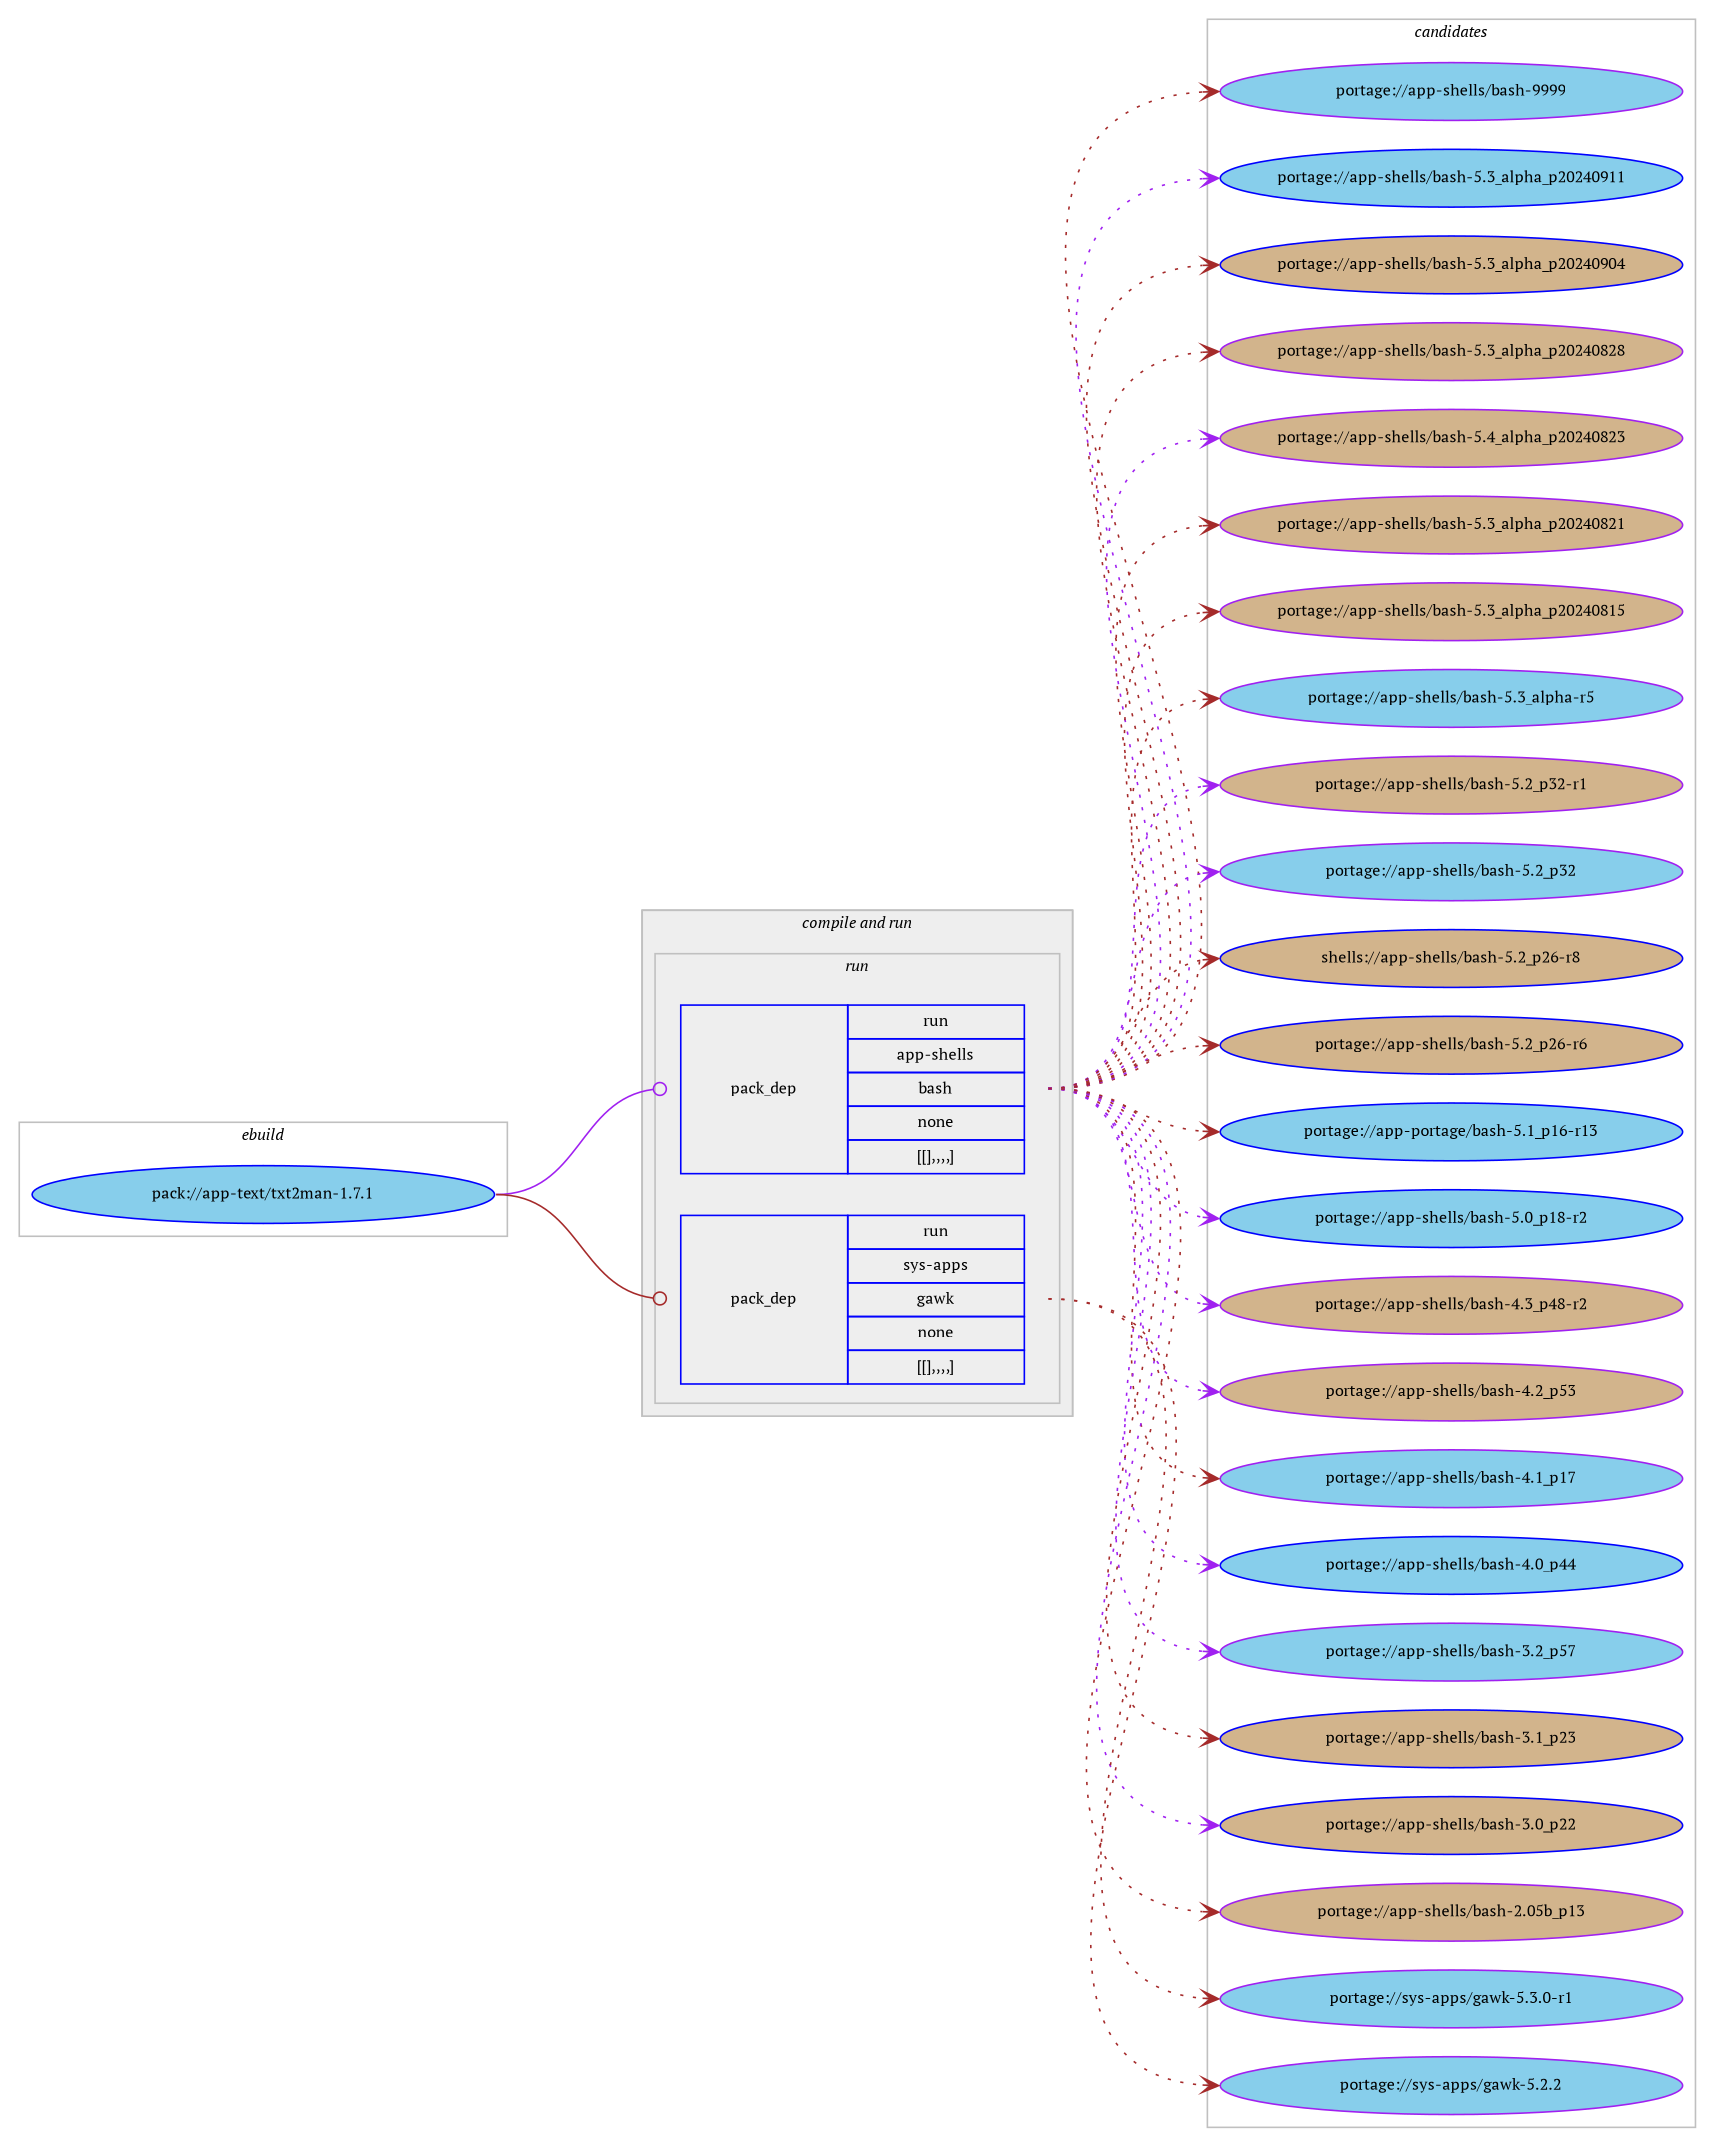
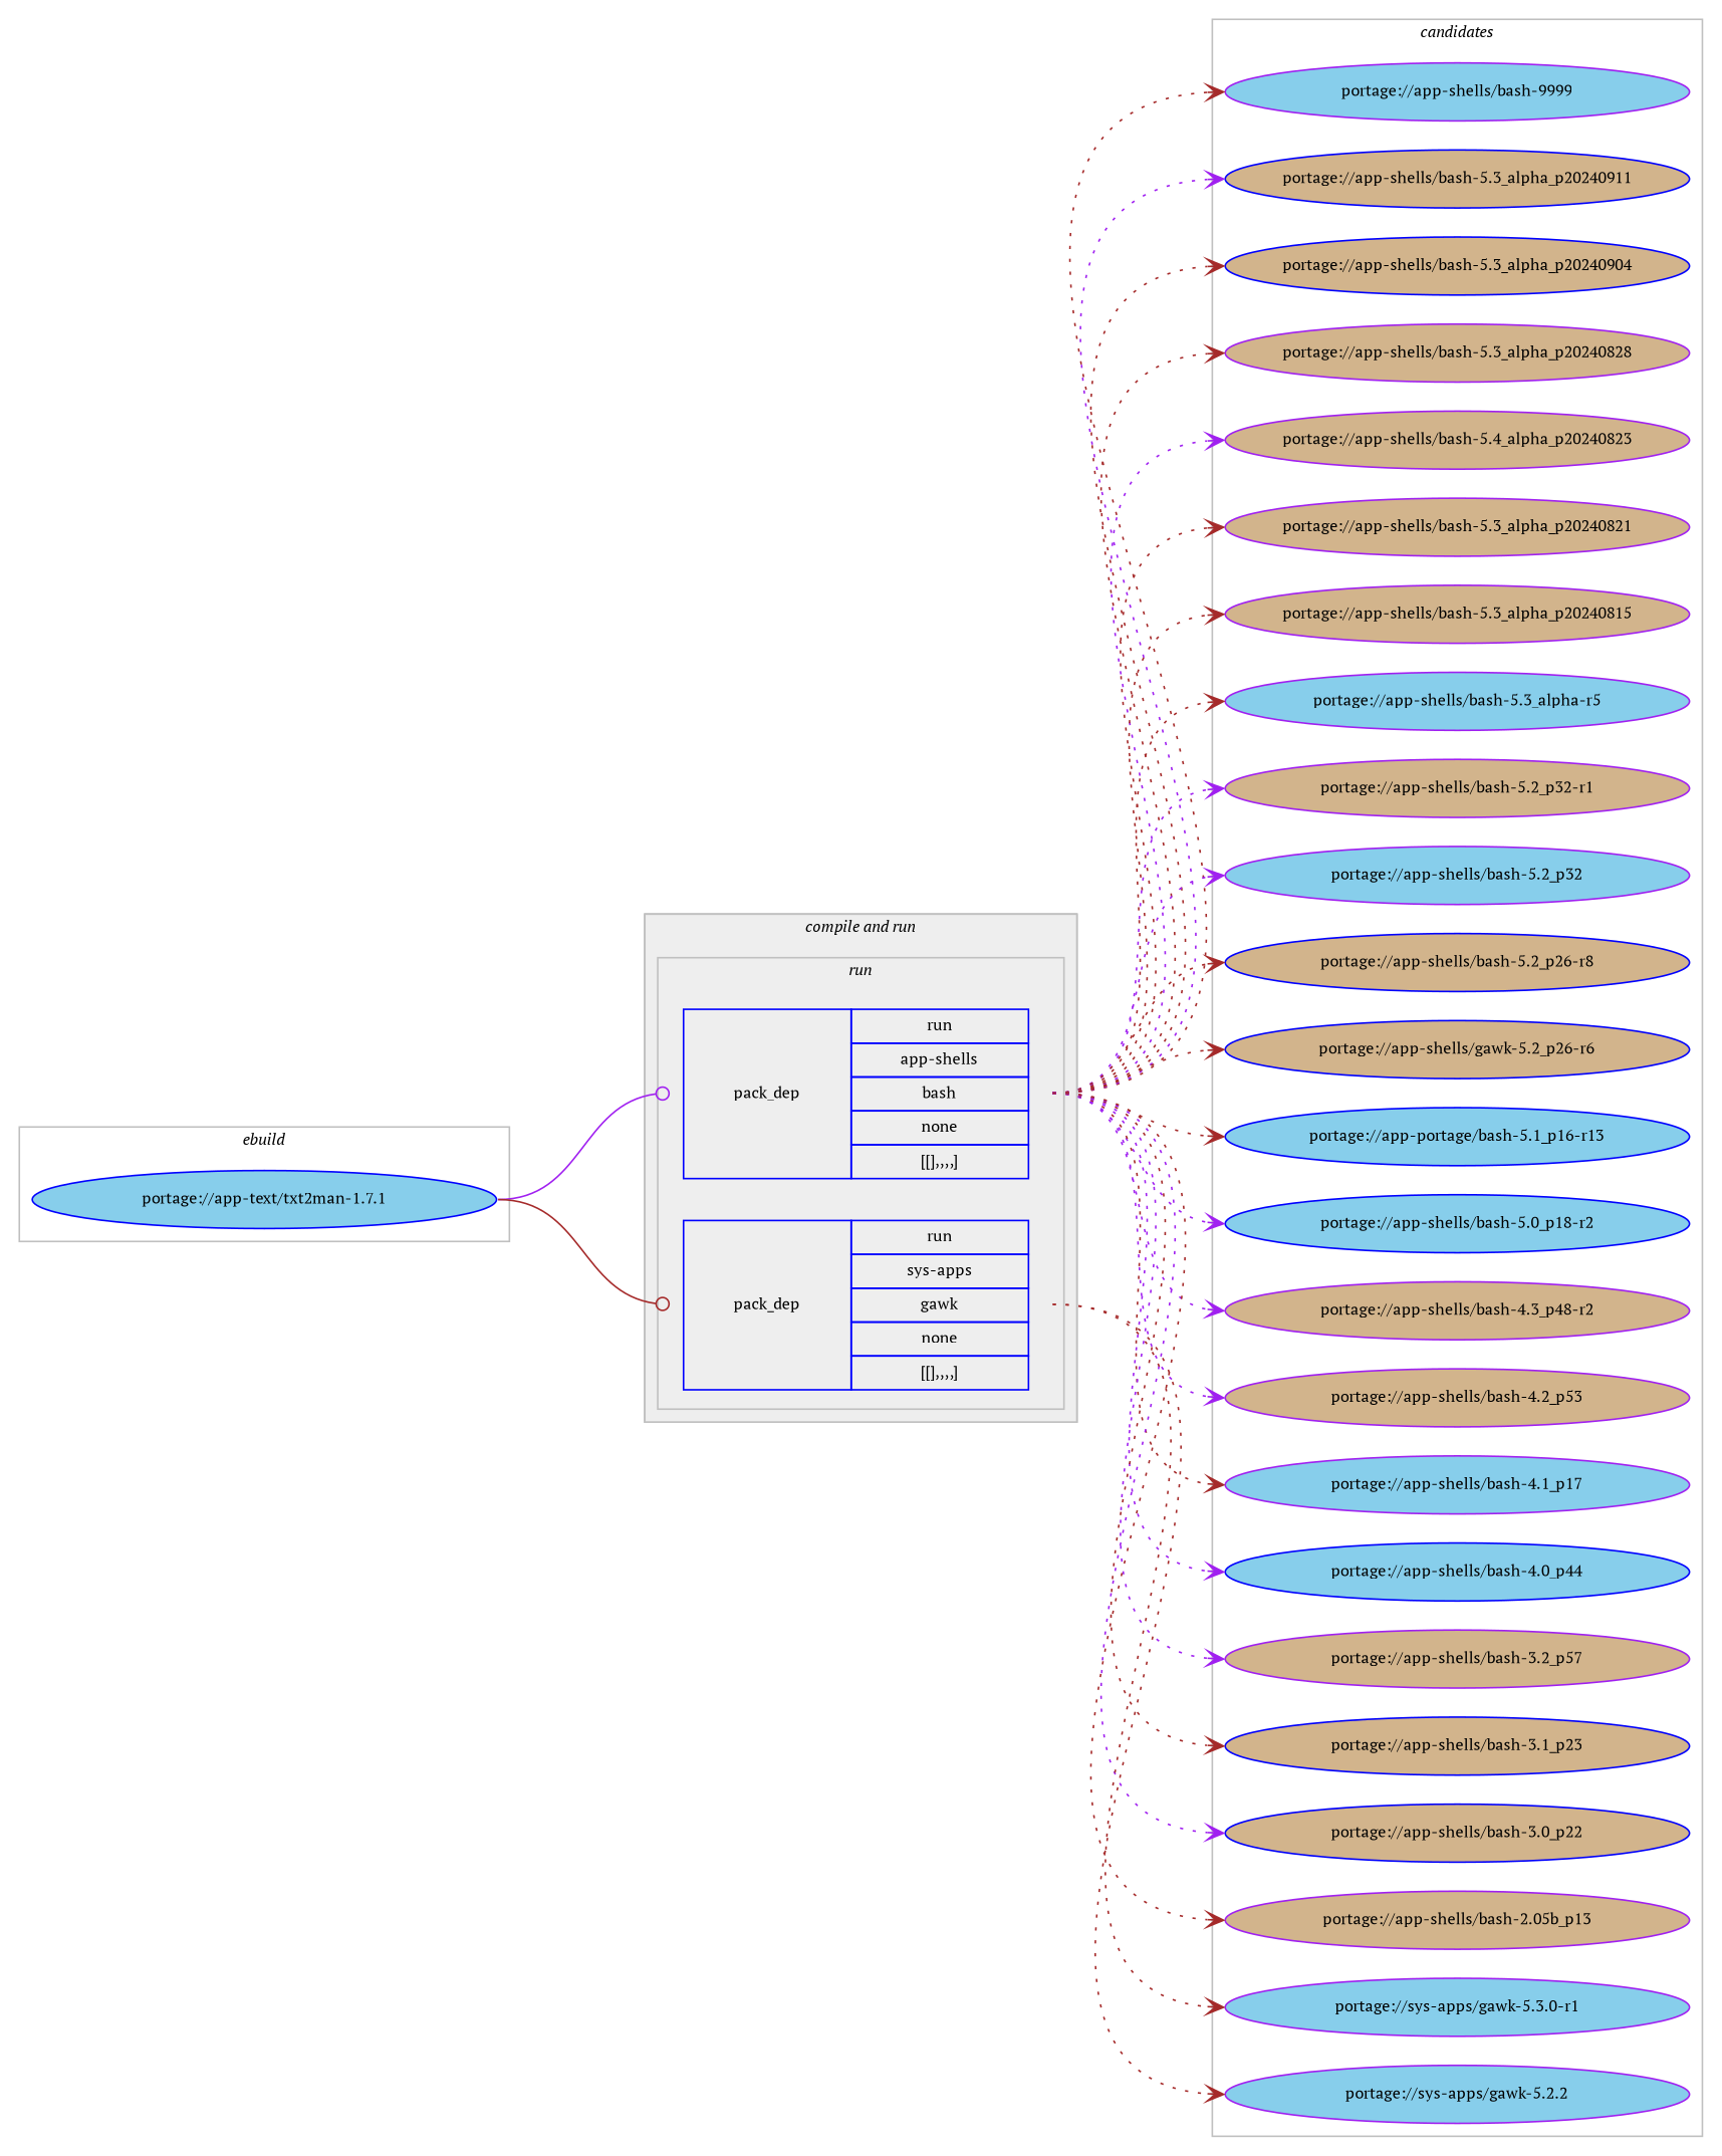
  digraph {
    compound=true
    concentrate=true
    fontname="PT Serif"
    fontsize=10
    newrank=true
    rankdir=LR
    ranksep=1.5
    node [color=purple fillcolor=tan fontname="PT Serif" fontsize=10 style=filled]
    edge [arrowhead=vee color=brown fontname="PT Serif" headport=w style=dotted tailport=e weight=100]
-   n1 [color=blue fillcolor=skyblue label="pack://app-text/txt2man-1.7.1" width=4]
+   n1 [color=blue fillcolor=skyblue label="portage://app-text/txt2man-1.7.1" width=4]
    n2 [color=blue label=<<TABLE BORDER="0" CELLBORDER="1" CELLSPACING="0" CELLPADDING="4" WIDTH="220"><TR><TD ROWSPAN="6" CELLPADDING="30">pack_dep</TD></TR><TR><TD WIDTH="110">run</TD></TR><TR><TD>app-shells</TD></TR><TR><TD>bash</TD></TR><TR><TD>none</TD></TR><TR><TD>[[],,,,]</TD></TR></TABLE>> shape=none fillcolor="" style=""]
    n3 [color=blue label=<<TABLE BORDER="0" CELLBORDER="1" CELLSPACING="0" CELLPADDING="4" WIDTH="220"><TR><TD ROWSPAN="6" CELLPADDING="30">pack_dep</TD></TR><TR><TD WIDTH="110">run</TD></TR><TR><TD>sys-apps</TD></TR><TR><TD>gawk</TD></TR><TR><TD>none</TD></TR><TR><TD>[[],,,,]</TD></TR></TABLE>> shape=none fillcolor="" style=""]
    n4 [fillcolor=skyblue label="portage://app-shells/bash-9999" width=4]
-   n5 [color=blue fillcolor=skyblue label="portage://app-shells/bash-5.3_alpha_p20240911" width=4]
+   n5 [color=blue label="portage://app-shells/bash-5.3_alpha_p20240911" width=4]
    n6 [color=blue label="portage://app-shells/bash-5.3_alpha_p20240904" width=4]
    n7 [label="portage://app-shells/bash-5.3_alpha_p20240828" width=4]
    n8 [label="portage://app-shells/bash-5.4_alpha_p20240823" width=4]
    n9 [label="portage://app-shells/bash-5.3_alpha_p20240821" width=4]
    n10 [label="portage://app-shells/bash-5.3_alpha_p20240815" width=4]
    n11 [fillcolor=skyblue label="portage://app-shells/bash-5.3_alpha-r5" width=4]
    n12 [label="portage://app-shells/bash-5.2_p32-r1" width=4]
    n13 [fillcolor=skyblue label="portage://app-shells/bash-5.2_p32" width=4]
-   n14 [color=blue label="shells://app-shells/bash-5.2_p26-r8" width=4]
-   n15 [color=blue label="portage://app-shells/bash-5.2_p26-r6" width=4]
+   n14 [color=blue label="portage://app-shells/bash-5.2_p26-r8" width=4]
+   n15 [color=blue label="portage://app-shells/gawk-5.2_p26-r6" width=4]
    n16 [color=blue fillcolor=skyblue label="portage://app-portage/bash-5.1_p16-r13" width=4]
    n17 [color=blue fillcolor=skyblue label="portage://app-shells/bash-5.0_p18-r2" width=4]
    n18 [label="portage://app-shells/bash-4.3_p48-r2" width=4]
    n19 [label="portage://app-shells/bash-4.2_p53" width=4]
    n20 [fillcolor=skyblue label="portage://app-shells/bash-4.1_p17" width=4]
    n21 [color=blue fillcolor=skyblue label="portage://app-shells/bash-4.0_p44" width=4]
-   n22 [fillcolor=skyblue label="portage://app-shells/bash-3.2_p57" width=4]
+   n22 [label="portage://app-shells/bash-3.2_p57" width=4]
    n23 [color=blue label="portage://app-shells/bash-3.1_p23" width=4]
    n24 [color=blue label="portage://app-shells/bash-3.0_p22" width=4]
    n25 [label="portage://app-shells/bash-2.05b_p13" width=4]
    n26 [fillcolor=skyblue label="portage://sys-apps/gawk-5.3.0-r1" width=4]
    n27 [fillcolor=skyblue label="portage://sys-apps/gawk-5.2.2" width=4]
    subgraph cluster_1 {
      color=gray
      label=<<i>ebuild</i>>
      n1
    }
    subgraph cluster_2 {
      color=gray
      label=<<i>dependencies</i>>
      subgraph cluster_3 {
        color=gray
        fillcolor="#eeeeee"
        label=<<i>compile</i>>
        style=filled
      }
      subgraph cluster_4 {
        color=gray
        fillcolor="#eeeeee"
        label=<<i>compile and run</i>>
        style=filled
      }
      subgraph cluster_5 {
        color=gray
        fillcolor="#eeeeee"
        label=<<i>run</i>>
        style=filled
        subgraph sub_6 {
          color=gray
          fillcolor="#eeeeee"
          label=<<i>run</i>>
          style=filled
          n2
        }
        subgraph sub_7 {
          color=gray
          fillcolor="#eeeeee"
          label=<<i>run</i>>
          style=filled
          n3
        }
      }
    }
    subgraph cluster_8 {
      color=gray
      label=<<i>candidates</i>>
      rank=same
      subgraph sub_9 {
        color=black
        label=<<i>candidates</i>>
        nodesep=1
        rank=same
        n4
        n5
        n6
        n7
        n8
        n9
        n10
        n11
        n12
        n13
        n14
        n15
        n16
        n17
        n18
        n19
        n20
        n21
        n22
        n23
        n24
        n25
      }
      subgraph sub_10 {
        color=black
        label=<<i>candidates</i>>
        nodesep=1
        rank=same
        n26
        n27
      }
    }
    n1 -> n2 [arrowhead=odot color=purple style=solid weight=20]
    n1 -> n3 [arrowhead=odot style=solid weight=20]
    n2 -> n4
    n2 -> n5 [color=purple]
    n2 -> n6
    n2 -> n7
    n2 -> n8 [color=purple]
    n2 -> n9
    n2 -> n10
    n2 -> n11
    n2 -> n12 [color=purple]
    n2 -> n13 [color=purple]
    n2 -> n14
    n2 -> n15
    n2 -> n16
    n2 -> n17 [color=purple]
    n2 -> n18 [color=purple]
    n2 -> n19 [color=purple]
    n2 -> n20
    n2 -> n21 [color=purple]
    n2 -> n22 [color=purple]
    n2 -> n23
    n2 -> n24 [color=purple]
    n2 -> n25
    n3 -> n26
    n3 -> n27
  }
